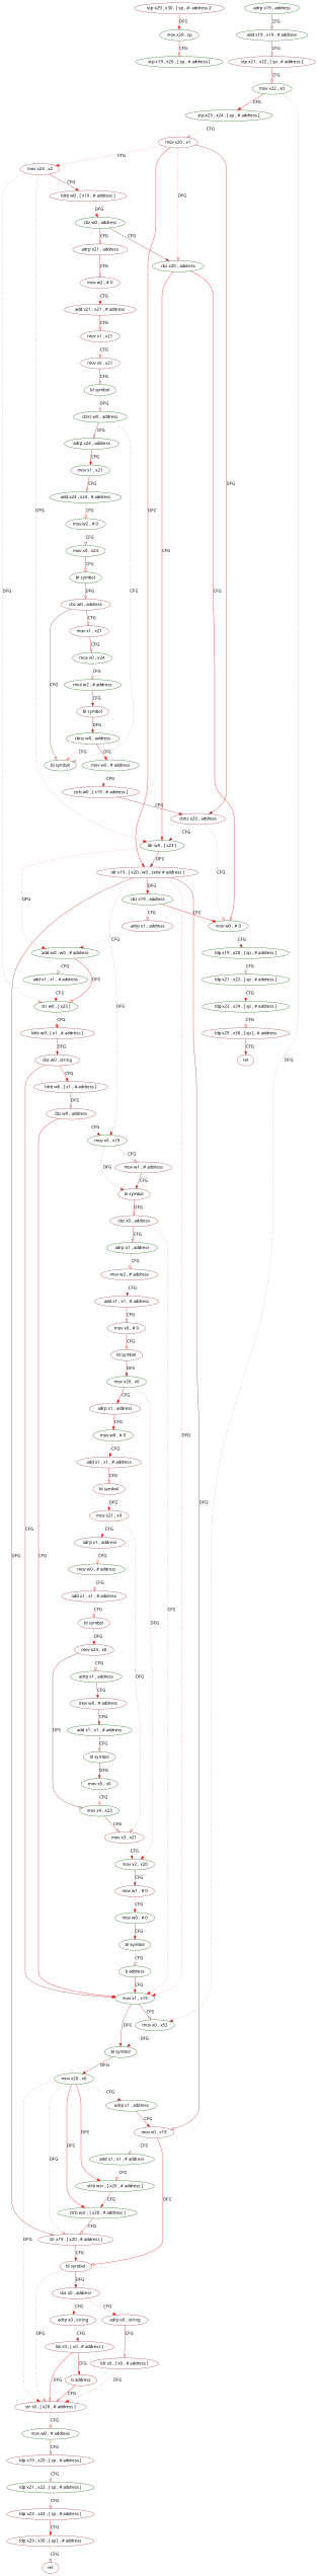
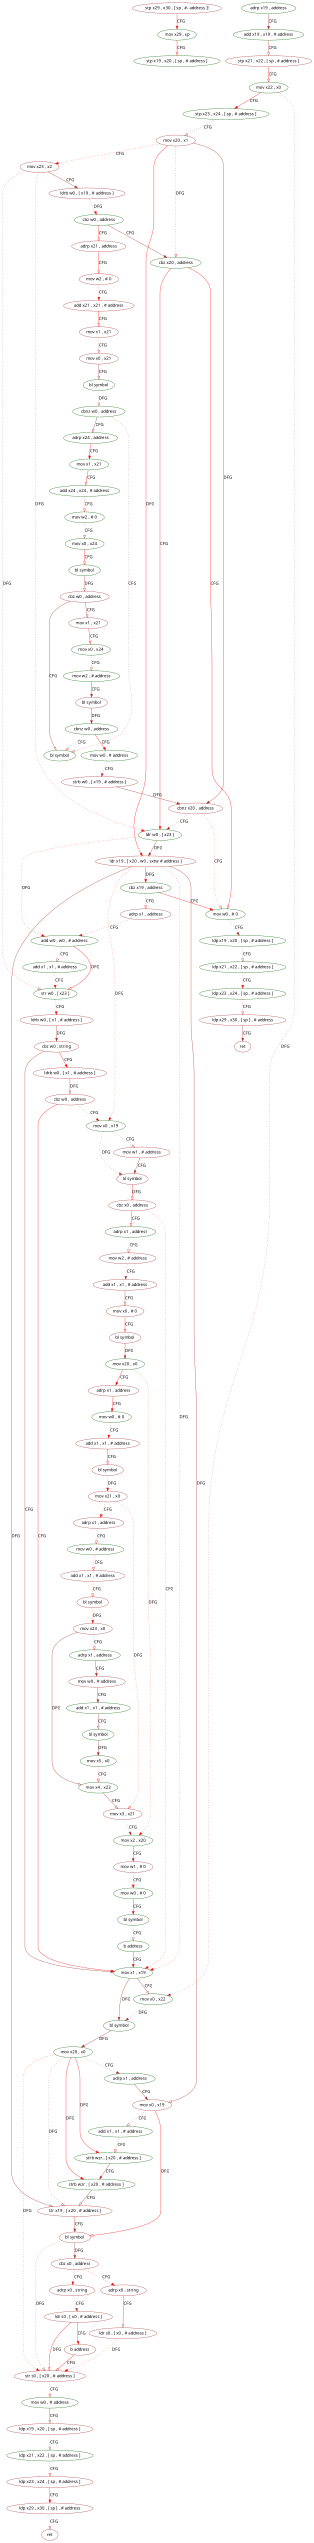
  digraph {
    fontname="Noto Sans"
    node [color=brown fontname="Noto Sans"]
    edge [arrowhead=normal color=red fontname="Noto Sans" style=solid]
    n1 [label="stp x29 , x30 , [ sp , #- address ]!"]
    n2 [color=darkgreen label="mov x29 , sp"]
    n3 [color=darkgreen label="stp x19 , x20 , [ sp , # address ]"]
    n4 [color=darkgreen label="adrp x19 , address"]
    n5 [color=darkgreen label="add x19 , x19 , # address"]
    n6 [label="stp x21 , x22 , [ sp , # address ]"]
    n7 [color=darkgreen label="mov x22 , x0"]
    n8 [color=darkgreen label="stp x23 , x24 , [ sp , # address ]"]
-   n9 [color=darkgreen label="mov x0 , x52"]
+   n9 [color=darkgreen label="mov x0 , x22"]
    n10 [label="mov x20 , x1"]
    n11 [color=darkgreen label="bl symbol"]
    n12 [label="mov x23 , x2"]
    n13 [color=darkgreen label="cbz x20 , address"]
    n14 [label="ldr x19 , [ x20 , w0 , sxtw # address ]"]
    n15 [label="cbnz x20 , address"]
    n16 [label="ldrb w0 , [ x19 , # address ]"]
    n17 [color=darkgreen label="ldr w0 , [ x23 ]"]
    n18 [color=darkgreen label="str w0 , [ x23 ]"]
    n19 [color=darkgreen label="mov w0 , # 0"]
    n20 [color=darkgreen label="cbz x19 , address"]
    n21 [color=darkgreen label="mov x1 , x19"]
    n22 [color=darkgreen label="mov x0 , x19"]
    n23 [label="mov x0 , x19"]
    n24 [label="str x19 , [ x20 , # address ]"]
    n25 [color=darkgreen label="cbz w0 , address"]
    n26 [color=darkgreen label="add w0 , w0 , # address"]
    n27 [label="ldrb w0 , [ x1 , # address ]"]
    n28 [label="adrp x21 , address"]
    n29 [label="mov w2 , # 0"]
    n30 [label="add x21 , x21 , # address"]
    n31 [color=darkgreen label="ldp x19 , x20 , [ sp , # address ]"]
    n32 [label="mov x1 , x21"]
    n33 [label="mov x0 , x21"]
    n34 [color=darkgreen label="bl symbol"]
    n35 [color=darkgreen label="cbnz w0 , address"]
    n36 [color=darkgreen label="bl symbol"]
    n37 [color=darkgreen label="adrp x24 , address"]
    n38 [color=darkgreen label="mov x1 , x21"]
    n39 [color=darkgreen label="add x24 , x24 , # address"]
    n40 [color=darkgreen label="ldp x21 , x22 , [ sp , # address ]"]
    n41 [color=darkgreen label="add x1 , x1 , # address"]
    n42 [color=darkgreen label="mov w2 , # 0"]
    n43 [color=darkgreen label="mov x0 , x24"]
    n44 [color=darkgreen label="bl symbol"]
    n45 [label="cbz w0 , address"]
    n46 [label="mov x1 , x21"]
    n47 [color=darkgreen label="mov x0 , x24"]
    n48 [color=darkgreen label="mov w2 , # address"]
    n49 [color=darkgreen label="ldp x23 , x24 , [ sp , # address ]"]
    n50 [label="ldp x29 , x30 , [ sp ] , # address"]
    n51 [label=ret]
    n52 [label="adrp x1 , address"]
    n53 [label="mov w1 , # address"]
    n54 [label="bl symbol"]
    n55 [color=darkgreen label="add x1 , x1 , # address"]
    n56 [label="bl symbol"]
    n57 [label="bl symbol"]
    n58 [color=darkgreen label="cbnz w0 , address"]
    n59 [color=darkgreen label="mov w0 , # address"]
    n60 [label="strb w0 , [ x19 , # address ]"]
    n61 [label="cbz w0 , string"]
    n62 [label="ldrb w0 , [ x1 , # address ]"]
    n63 [label="cbz w0 , address"]
    n64 [color=darkgreen label="mov x20 , x0"]
    n65 [label="cbz x0 , address"]
    n66 [color=darkgreen label="adrp x1 , address"]
    n67 [color=darkgreen label="strb wzr , [ x20 , # address ]"]
    n68 [color=darkgreen label="strb wzr , [ x20 , # address ]"]
    n69 [label="str s0 , [ x20 , # address ]"]
    n70 [color=darkgreen label="mov w0 , # address"]
    n71 [label="cbz x0 , address"]
    n72 [label="adrp x0 , string"]
    n73 [label="adrp x0 , string"]
    n74 [label="ldr s0 , [ x0 , # address ]"]
    n75 [label="ldr s0 , [ x0 , # address ]"]
    n76 [label="b address"]
    n77 [color=darkgreen label="adrp x1 , address"]
    n78 [label="mov w2 , # address"]
    n79 [label="add x1 , x1 , # address"]
    n80 [label="ldp x19 , x20 , [ sp , # address ]"]
    n81 [label="mov x0 , # 0"]
    n82 [label="bl symbol"]
    n83 [color=darkgreen label="mov x20 , x0"]
    n84 [label="adrp x1 , address"]
    n85 [color=darkgreen label="mov x2 , x20"]
    n86 [color=darkgreen label="mov w0 , # 0"]
    n87 [label="mov w1 , # 0"]
    n88 [label="add x1 , x1 , # address"]
    n89 [label="bl symbol"]
    n90 [label="mov x21 , x0"]
    n91 [label="adrp x1 , address"]
    n92 [label="mov x3 , x21"]
    n93 [color=darkgreen label="mov w0 , # address"]
    n94 [label="add x1 , x1 , # address"]
    n95 [label="bl symbol"]
    n96 [label="mov x23 , x0"]
    n97 [color=darkgreen label="adrp x1 , address"]
    n98 [color=darkgreen label="mov x4 , x23"]
    n99 [label="mov w0 , # address"]
    n100 [color=darkgreen label="add x1 , x1 , # address"]
    n101 [color=darkgreen label="bl symbol"]
    n102 [color=darkgreen label="mov x5 , x0"]
    n103 [color=darkgreen label="mov w0 , # 0"]
    n104 [color=darkgreen label="bl symbol"]
    n105 [color=darkgreen label="b address"]
    n106 [color=darkgreen label="ldp x21 , x22 , [ sp , # address ]"]
    n107 [label="ldp x23 , x24 , [ sp , # address ]"]
    n108 [label="ldp x29 , x30 , [ sp ] , # address"]
    n109 [label=ret]
-   n1 -> n2 [label=DFG]
+   n1 -> n2 [label=CFG]
    n2 -> n3 [arrowhead=onormal label=CFG]
-   n4 -> n5 [arrowhead=onormal color=brown label=CFG]
+   n4 -> n5 [color=brown label=CFG]
    n5 -> n6 [arrowhead=onormal color=brown label=CFG]
    n6 -> n7 [arrowhead=onormal label=CFG]
    n7 -> n8 [label=CFG]
    n7 -> n9 [color=brown label=DFG style=dotted]
    n8 -> n10 [arrowhead=onormal color=brown label=CFG style=dotted]
    n9 -> n11 [color=brown label=DFG style=dotted]
    n10 -> n12 [label=CFG style=dotted]
    n10 -> n13 [arrowhead=onormal label=DFG style=dotted]
    n10 -> n14 [label=DFG]
    n10 -> n15 [color=brown label=DFG]
    n11 -> n64 [color=brown label=DFG]
    n12 -> n16 [color=brown label=CFG]
    n12 -> n17 [label=DFG style=dotted]
    n12 -> n18 [arrowhead=onormal color=brown label=DFG style=dotted]
    n13 -> n17 [label=CFG]
    n13 -> n19 [arrowhead=onormal label=CFG]
    n14 -> n20 [label=DFG]
    n14 -> n21 [label=DFG style=dotted]
    n14 -> n22 [label=DFG style=dotted]
    n14 -> n23 [arrowhead=onormal color=brown label=DFG]
    n14 -> n24 [arrowhead=onormal color=brown label=DFG]
    n15 -> n17 [color=brown label=CFG style=dotted]
    n15 -> n19 [arrowhead=onormal label=CFG style=dotted]
    n16 -> n25 [label=DFG style=dotted]
    n17 -> n14 [color=brown label=DFG]
    n17 -> n26 [label=DFG style=dotted]
    n18 -> n27 [label=CFG style=dotted]
    n19 -> n31 [color=brown label=CFG style=dotted]
    n20 -> n19 [label=CFG]
    n20 -> n52 [arrowhead=onormal label=CFG style=dotted]
    n21 -> n9 [arrowhead=onormal color=brown label=CFG]
    n21 -> n11 [color=brown label=DFG]
    n22 -> n53 [arrowhead=onormal color=brown label=CFG style=dotted]
    n22 -> n54 [color=brown label=DFG style=dotted]
    n23 -> n55 [arrowhead=onormal color=brown label=CFG style=dotted]
    n23 -> n56 [arrowhead=onormal label=DFG]
    n24 -> n56 [color=brown label=CFG]
    n25 -> n13 [color=brown label=CFG]
    n25 -> n28 [arrowhead=onormal label=CFG]
    n26 -> n18 [arrowhead=onormal label=DFG]
    n26 -> n41 [arrowhead=onormal color=brown label=CFG style=dotted]
    n27 -> n61 [color=brown label=DFG]
    n28 -> n29 [arrowhead=onormal label=CFG]
    n29 -> n30 [label=CFG style=dotted]
    n30 -> n32 [arrowhead=onormal label=CFG]
    n31 -> n40 [arrowhead=onormal color=brown label=CFG style=dotted]
    n32 -> n33 [arrowhead=onormal label=CFG style=dotted]
    n33 -> n34 [arrowhead=onormal color=brown label=CFG]
    n34 -> n35 [arrowhead=onormal color=brown label=DFG style=dotted]
    n35 -> n36 [arrowhead=onormal color=brown label=CFG style=dotted]
    n35 -> n37 [arrowhead=onormal color=brown label=CFG]
    n37 -> n38 [label=CFG]
    n38 -> n39 [arrowhead=onormal label=CFG]
    n39 -> n42 [arrowhead=onormal label=CFG style=dotted]
    n40 -> n49 [label=CFG style=dotted]
    n41 -> n18 [label=CFG style=dotted]
    n42 -> n43 [arrowhead=onormal color=brown label=CFG style=dotted]
    n43 -> n44 [arrowhead=onormal label=CFG]
    n44 -> n45 [arrowhead=onormal color=brown label=DFG]
    n45 -> n36 [arrowhead=onormal color=brown label=CFG]
    n45 -> n46 [arrowhead=onormal color=brown label=CFG]
    n46 -> n47 [arrowhead=onormal label=CFG]
    n47 -> n48 [arrowhead=onormal color=brown label=CFG style=dotted]
    n48 -> n57 [color=brown label=CFG]
    n49 -> n50 [arrowhead=onormal label=CFG style=dotted]
    n50 -> n51 [color=brown label=CFG]
    n52 -> n26 [color=brown label=CFG style=dotted]
    n53 -> n54 [color=brown label=CFG]
    n54 -> n65 [arrowhead=onormal label=DFG]
    n55 -> n67 [arrowhead=onormal label=CFG style=dotted]
    n56 -> n69 [arrowhead=onormal color=brown label=DFG style=dotted]
    n56 -> n71 [color=brown label=DFG]
    n57 -> n58 [color=brown label=DFG]
    n58 -> n36 [arrowhead=onormal label=CFG style=dotted]
    n58 -> n59 [label=CFG]
    n59 -> n60 [color=brown label=CFG style=dotted]
-   n60 -> n15 [color=brown label=CFG]
+   n60 -> n15 [color=brown label=DFG]
    n61 -> n21 [color=brown label=CFG]
    n61 -> n62 [label=CFG]
    n62 -> n63 [arrowhead=onormal color=brown label=DFG]
    n63 -> n21 [label=CFG]
    n63 -> n22 [color=brown label=CFG style=dotted]
    n64 -> n24 [arrowhead=onormal color=brown label=DFG style=dotted]
    n64 -> n66 [color=brown label=CFG style=dotted]
    n64 -> n67 [label=DFG]
    n64 -> n68 [label=DFG]
    n64 -> n69 [label=DFG style=dotted]
    n65 -> n21 [label=CFG style=dotted]
    n65 -> n77 [arrowhead=onormal label=CFG]
    n66 -> n23 [color=brown label=CFG]
    n67 -> n68 [color=brown label=CFG]
    n68 -> n24 [arrowhead=onormal color=brown label=CFG]
    n69 -> n70 [arrowhead=onormal label=CFG style=dotted]
    n70 -> n80 [arrowhead=onormal color=brown label=CFG]
    n71 -> n72 [label=CFG style=dotted]
    n71 -> n73 [label=CFG style=dotted]
    n72 -> n74 [color=brown label=CFG style=dotted]
    n73 -> n75 [arrowhead=onormal color=brown label=CFG]
    n74 -> n69 [arrowhead=onormal label=DFG]
    n74 -> n76 [label=CFG]
    n75 -> n69 [label=DFG style=dotted]
    n76 -> n69 [arrowhead=onormal label=CFG]
    n77 -> n78 [arrowhead=onormal label=CFG style=dotted]
    n78 -> n79 [color=brown label=CFG style=dotted]
    n79 -> n81 [arrowhead=onormal color=brown label=CFG]
    n80 -> n106 [arrowhead=onormal color=brown label=CFG style=dotted]
    n81 -> n82 [arrowhead=onormal label=CFG]
    n82 -> n83 [color=brown label=DFG]
    n83 -> n84 [label=CFG]
    n83 -> n85 [label=DFG style=dotted]
    n84 -> n86 [label=CFG]
    n85 -> n87 [color=brown label=CFG]
    n86 -> n88 [label=CFG style=dotted]
    n87 -> n103 [label=CFG style=dotted]
    n88 -> n89 [arrowhead=onormal label=CFG]
    n89 -> n90 [label=DFG style=dotted]
    n90 -> n91 [label=CFG style=dotted]
    n90 -> n92 [arrowhead=onormal label=DFG style=dotted]
    n91 -> n93 [arrowhead=onormal label=CFG style=dotted]
    n92 -> n85 [color=brown label=CFG style=dotted]
    n93 -> n94 [arrowhead=onormal label=CFG style=dotted]
    n94 -> n95 [arrowhead=onormal label=CFG style=dotted]
    n95 -> n96 [label=DFG style=dotted]
    n96 -> n97 [arrowhead=onormal label=CFG style=dotted]
    n96 -> n98 [arrowhead=onormal color=brown label=DFG]
    n97 -> n99 [color=brown label=CFG]
    n98 -> n92 [arrowhead=onormal color=brown label=CFG]
    n99 -> n100 [color=brown label=CFG]
    n100 -> n101 [arrowhead=onormal color=brown label=CFG]
    n101 -> n102 [color=brown label=DFG]
    n102 -> n98 [arrowhead=onormal label=CFG style=dotted]
    n103 -> n104 [label=CFG]
    n104 -> n105 [arrowhead=onormal color=brown label=CFG style=dotted]
    n105 -> n21 [label=CFG]
    n106 -> n107 [arrowhead=onormal label=CFG style=dotted]
    n107 -> n108 [label=CFG]
    n108 -> n109 [arrowhead=onormal color=brown label=CFG style=dotted]
  }
